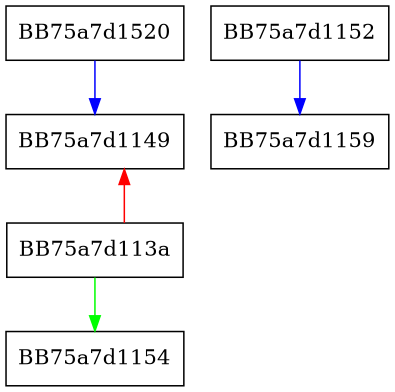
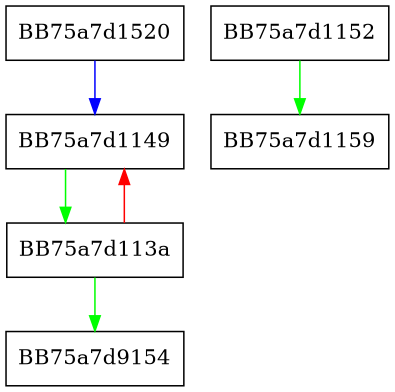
  digraph {
    splines=ortho
    node [shape=box]
    edge [color=blue]
    n1 [label=BB75a7d1520]
    BB75a7d1149
    BB75a7d113a
-   BB75a7d1154
+   BB75a7d1154 [label=BB75a7d9154]
    BB75a7d1152
    BB75a7d1159
    n1 -> BB75a7d1149
+   BB75a7d1149 -> BB75a7d113a [color=green]
    BB75a7d113a -> BB75a7d1149 [color=red]
    BB75a7d113a -> BB75a7d1154 [color=green]
-   BB75a7d1152 -> BB75a7d1159
+   BB75a7d1152 -> BB75a7d1159 [color=green]
  }
